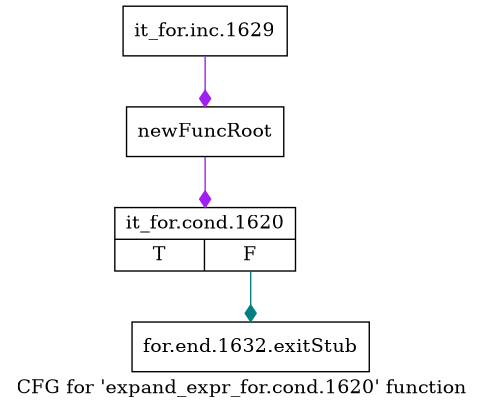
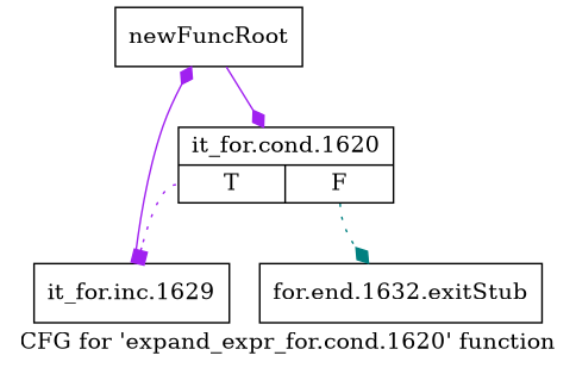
  digraph {
    label="CFG for 'expand_expr_for.cond.1620' function"
    node [shape=record]
    edge [arrowhead=diamond color=purple style=solid]
    n1 [label="{newFuncRoot}"]
    n2 [label="{it_for.cond.1620|{<s0>T|<s1>F}}"]
    n3 [label="{for.end.1632.exitStub}"]
    n4 [label="{it_for.inc.1629}"]
    n1 -> n2
-   n2 -> n3 [color=teal tailport=s1]
+   n2 -> n3 [color=teal style=dotted tailport=s1]
+   n2 -> n4 [arrowhead=box style=dotted tailport=s0]
    n4 -> n1
  }
